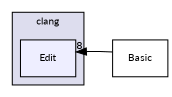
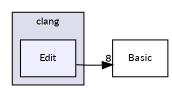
  digraph {
    compound=true
    rankdir=LR
    fontname=Lato
    node [fontname=Lato fontsize=10 shape=box]
    n1 [fillcolor="#eeeeff" label=Edit pencolor=black style=filled]
    n2 [label=Basic]
    subgraph cluster_1 {
      bgcolor="#ddddee"
      fontsize=10
      label=clang
      pencolor=black
      n1
    }
-   n2 -> n1 [headlabel=8 labeldistance=1.5 labelfontname=Helvetica labelfontsize=10 fontname=Lato]
+   n1 -> n2 [headlabel=8 labeldistance=1.5 labelfontname=Helvetica labelfontsize=10 fontname=Lato]
  }
